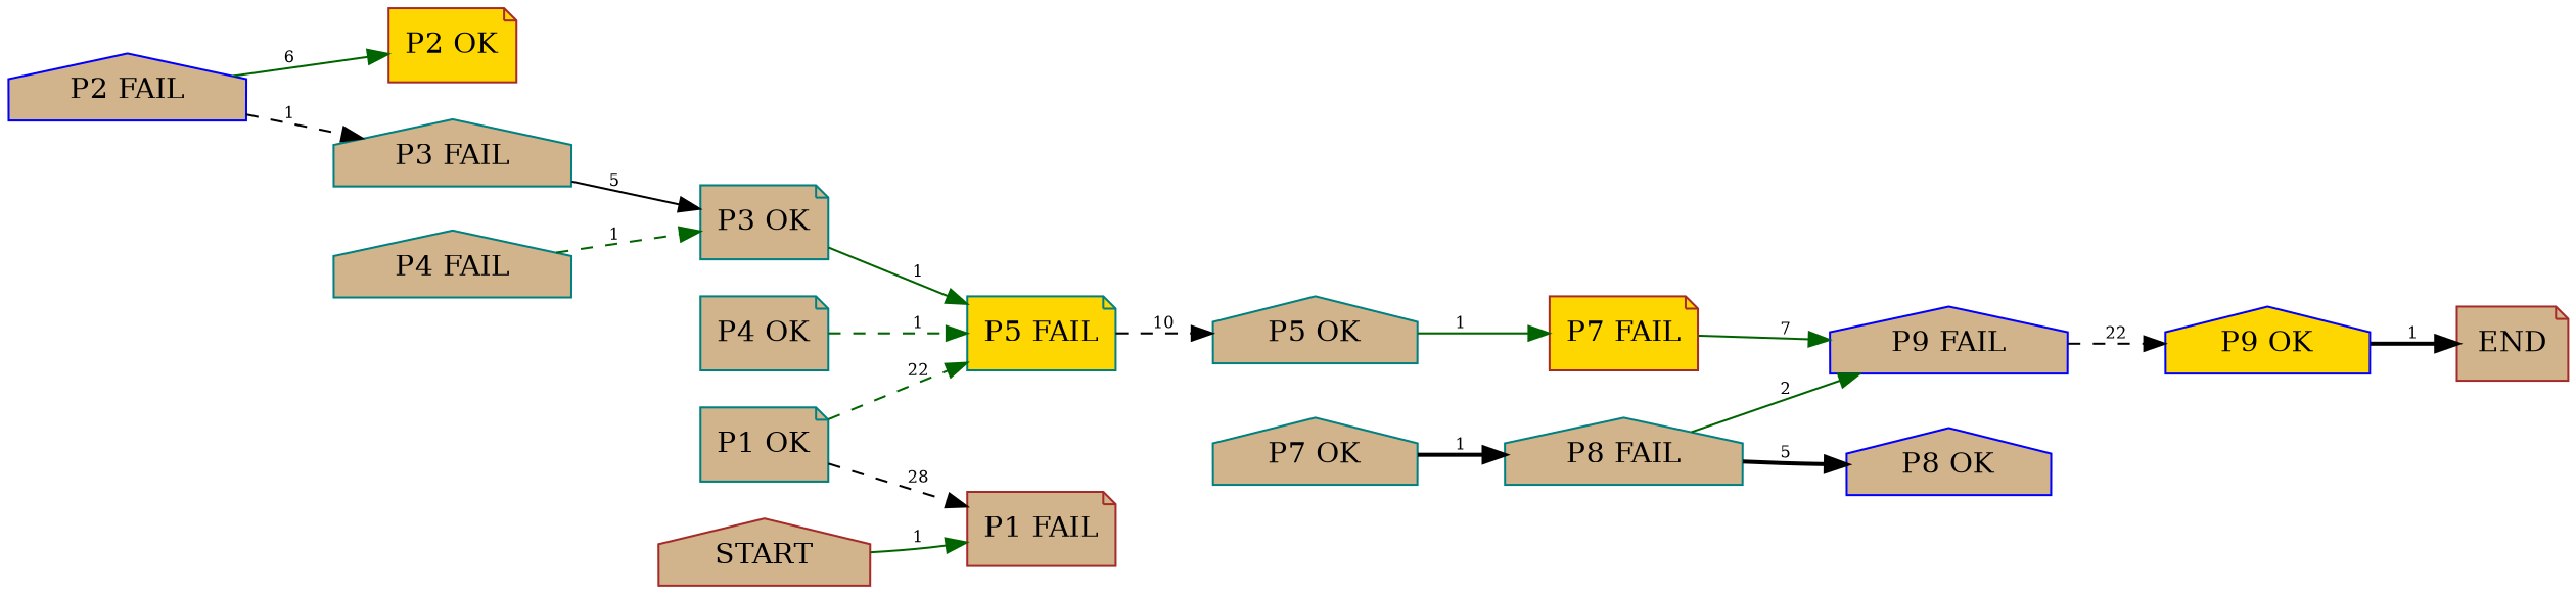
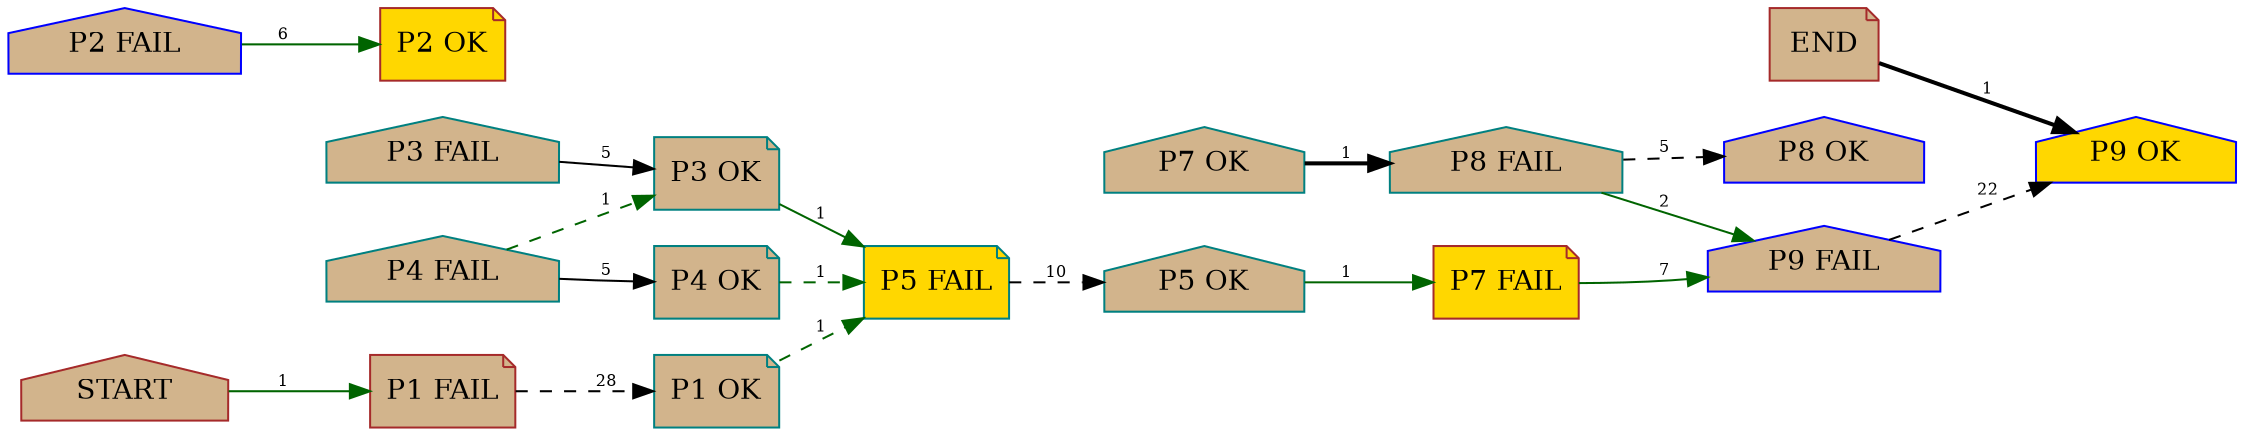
  digraph {
    fontname="DejaVu Serif"
    rankdir=LR
    node [color=teal fillcolor=tan fontname="DejaVu Serif" shape=house style=filled]
    edge [color=black fontname="DejaVu Serif" fontsize=8 labelfloat=false style=solid]
    "P1 FAIL" [color=brown shape=note]
    "P1 OK" [shape=note]
    "P5 FAIL" [fillcolor=gold shape=note]
    "P2 FAIL" [color=blue]
    "P2 OK" [color=brown fillcolor=gold shape=note]
    "P3 FAIL"
    "P5 OK"
    "P3 OK" [shape=note]
    "P4 FAIL"
    "P4 OK" [shape=note]
    "P7 FAIL" [color=brown fillcolor=gold shape=note]
    "P9 FAIL" [color=blue]
    "P7 OK"
    "P8 FAIL"
    "P8 OK" [color=blue]
    "P9 OK" [color=blue fillcolor=gold]
    END [color=brown shape=note]
    START [color=brown]
-   "P1 OK" -> "P1 FAIL" [label=28 style=dashed]
-   "P1 OK" -> "P5 FAIL" [color=darkgreen label=22 style=dashed]
+   "P1 FAIL" -> "P1 OK" [label=28 style=dashed]
+   "P1 OK" -> "P5 FAIL" [color=darkgreen label=1 style=dashed]
    "P5 FAIL" -> "P5 OK" [label=10 style=dashed]
    "P2 FAIL" -> "P2 OK" [color=darkgreen label=6]
-   "P2 FAIL" -> "P3 FAIL" [label=1 style=dashed]
    "P3 FAIL" -> "P3 OK" [label=5]
    "P5 OK" -> "P7 FAIL" [color=darkgreen label=1]
    "P3 OK" -> "P5 FAIL" [color=darkgreen label=1]
    "P4 FAIL" -> "P3 OK" [color=darkgreen label=1 style=dashed]
+   "P4 FAIL" -> "P4 OK" [label=5]
    "P4 OK" -> "P5 FAIL" [color=darkgreen label=1 style=dashed]
    "P7 FAIL" -> "P9 FAIL" [color=darkgreen label=7]
    "P9 FAIL" -> "P9 OK" [label=22 style=dashed]
    "P7 OK" -> "P8 FAIL" [label=1 style=bold]
    "P8 FAIL" -> "P9 FAIL" [color=darkgreen label=2]
-   "P8 FAIL" -> "P8 OK" [label=5 style=bold]
-   "P9 OK" -> END [label=1 style=bold]
+   "P8 FAIL" -> "P8 OK" [label=5 style=dashed]
+   END -> "P9 OK" [label=1 style=bold]
    START -> "P1 FAIL" [color=darkgreen label=1]
  }
